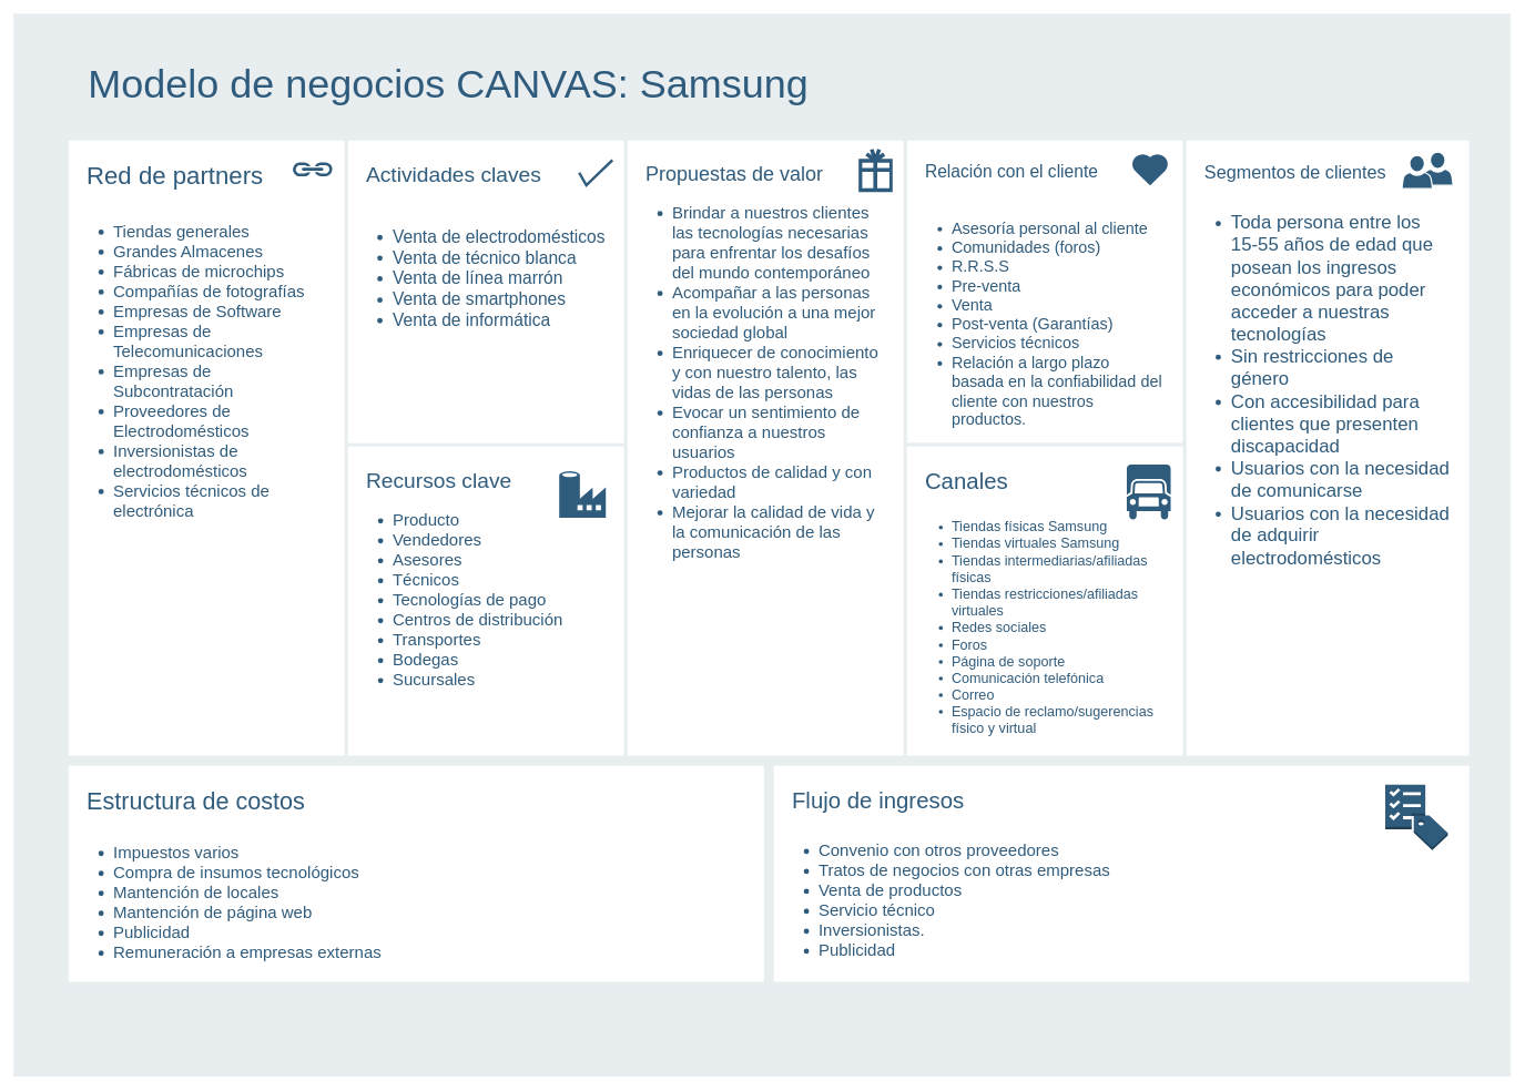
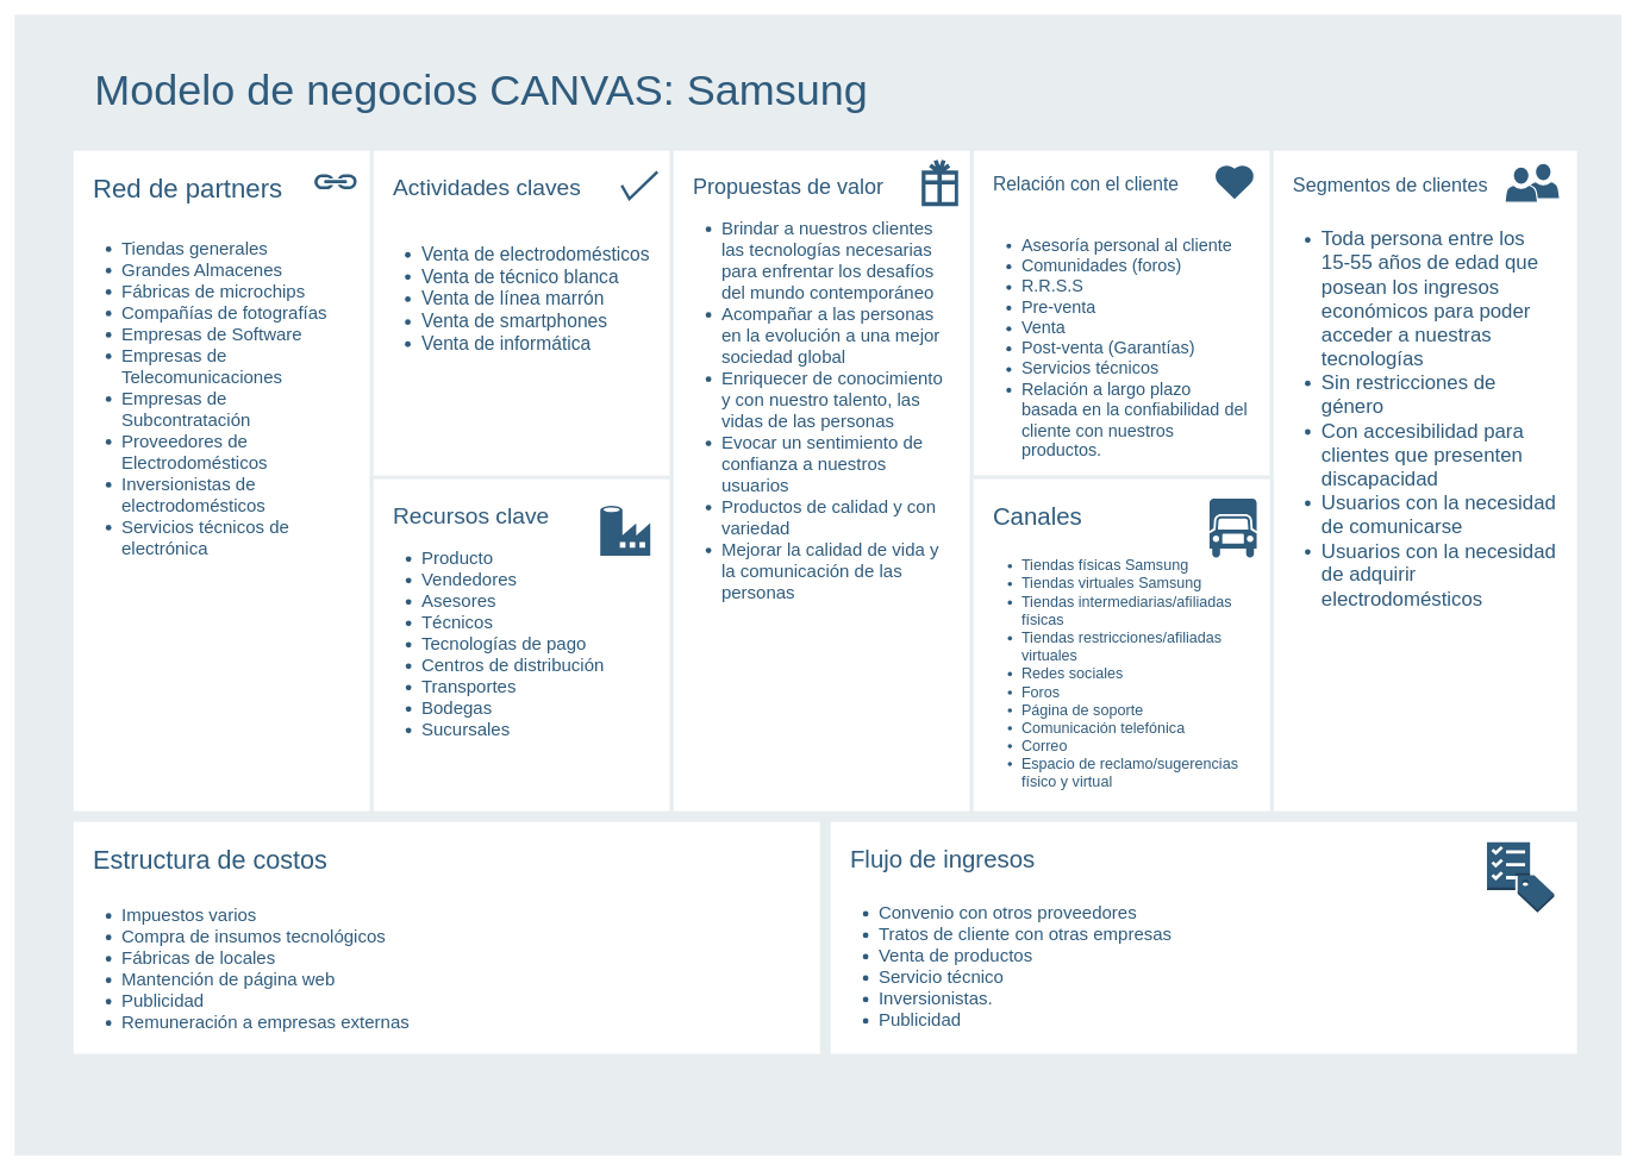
  <mxCell id="0" />
  <mxCell id="1" parent="0" />
  <mxCell id="2" value="" style="rounded=0;whiteSpace=wrap;html=1;shadow=0;labelBackgroundColor=none;strokeColor=none;strokeWidth=3;fillColor=#e8edf0;fontSize=60;fontColor=#2F5B7C;align=left;" parent="1" vertex="1"><mxGeometry x="20" y="20" width="2250" height="1598" as="geometry" /></mxCell>
  <mxCell id="3" value="&lt;div style=&quot;font-size: 26px&quot;&gt;&lt;font style=&quot;font-size: 26px&quot;&gt;Relación con el cliente&lt;/font&gt;&lt;/div&gt;&lt;div style=&quot;font-size: 26px&quot;&gt;&lt;font style=&quot;font-size: 26px&quot;&gt;&lt;br&gt;&lt;/font&gt;&lt;/div&gt;&lt;div style=&quot;font-size: 24px&quot;&gt;&lt;ul&gt;&lt;li&gt;&lt;font style=&quot;font-size: 24px&quot;&gt;Asesoría personal al cliente&lt;/font&gt;&lt;/li&gt;&lt;li&gt;&lt;font style=&quot;font-size: 24px&quot;&gt;Comunidades (foros)&lt;/font&gt;&lt;/li&gt;&lt;li&gt;&lt;font style=&quot;font-size: 24px&quot;&gt;R.R.S.S&lt;/font&gt;&lt;/li&gt;&lt;li&gt;&lt;font style=&quot;font-size: 24px&quot;&gt;Pre-venta&lt;/font&gt;&lt;/li&gt;&lt;li&gt;&lt;font style=&quot;font-size: 24px&quot;&gt;Venta&lt;/font&gt;&lt;/li&gt;&lt;li&gt;&lt;font style=&quot;font-size: 24px&quot;&gt;Post-venta (Garantías)&lt;/font&gt;&lt;/li&gt;&lt;li&gt;&lt;font style=&quot;font-size: 24px&quot;&gt;Servicios técnicos&lt;/font&gt;&lt;/li&gt;&lt;li&gt;&lt;font style=&quot;font-size: 24px&quot;&gt;Relación a largo plazo basada en la confiabilidad del cliente con nuestros productos.&lt;/font&gt;&lt;/li&gt;&lt;/ul&gt;&lt;/div&gt;" style="rounded=0;whiteSpace=wrap;html=1;shadow=0;labelBackgroundColor=none;strokeColor=#e8edf0;strokeWidth=5;fillColor=#ffffff;fontSize=12;fontColor=#2F5B7C;align=left;verticalAlign=top;spacing=30;" parent="1" vertex="1"><mxGeometry x="1360" y="208" width="420" height="460" as="geometry" /></mxCell>
  <mxCell id="4" value="&lt;div&gt;&lt;font&gt;&lt;font style=&quot;font-size: 37px&quot;&gt;Red de partners&lt;/font&gt;&lt;br&gt;&lt;/font&gt;&lt;/div&gt;&lt;div&gt;&lt;font size=&quot;3&quot;&gt;&lt;br&gt;&lt;/font&gt;&lt;/div&gt;&lt;ul style=&quot;font-size: 25px&quot;&gt;&lt;li&gt;&lt;font style=&quot;font-size: 25px&quot;&gt;Tiendas generales&lt;/font&gt;&lt;/li&gt;&lt;li&gt;&lt;font style=&quot;font-size: 25px&quot;&gt;Grandes Almacenes&lt;/font&gt;&lt;/li&gt;&lt;li&gt;&lt;font style=&quot;font-size: 25px&quot;&gt;Fábricas de microchips&lt;/font&gt;&lt;/li&gt;&lt;li&gt;&lt;font style=&quot;font-size: 25px&quot;&gt;Compañías de fotografías&lt;/font&gt;&lt;/li&gt;&lt;li&gt;&lt;font style=&quot;font-size: 25px&quot;&gt;Empresas de Software&lt;/font&gt;&lt;/li&gt;&lt;li&gt;&lt;font style=&quot;font-size: 25px&quot;&gt;Empresas de Telecomunicaciones&lt;/font&gt;&lt;/li&gt;&lt;li&gt;&lt;font style=&quot;font-size: 25px&quot;&gt;Empresas de Subcontratación&lt;/font&gt;&lt;/li&gt;&lt;li&gt;&lt;font style=&quot;font-size: 25px&quot;&gt;Proveedores de Electrodomésticos&lt;/font&gt;&lt;/li&gt;&lt;li&gt;&lt;font style=&quot;font-size: 25px&quot;&gt;Inversionistas de electrodomésticos&lt;/font&gt;&lt;/li&gt;&lt;li&gt;&lt;font style=&quot;font-size: 25px&quot;&gt;Servicios técnicos de electrónica&lt;/font&gt;&lt;/li&gt;&lt;/ul&gt;&lt;br&gt;&lt;ul&gt;&lt;/ul&gt;" style="rounded=0;whiteSpace=wrap;html=1;shadow=0;labelBackgroundColor=none;strokeColor=#e8edf0;strokeWidth=5;fillColor=#ffffff;fontSize=12;fontColor=#2F5B7C;align=left;verticalAlign=top;spacing=30;" parent="1" vertex="1"><mxGeometry x="100" y="208" width="420" height="930" as="geometry" /></mxCell>
  <mxCell id="5" value="&lt;font style=&quot;font-size: 32px&quot;&gt;&lt;font style=&quot;font-size: 32px&quot;&gt;Actividades claves&lt;/font&gt;&lt;br&gt;&lt;/font&gt;&lt;div style=&quot;font-size: 28px&quot;&gt;&lt;font style=&quot;font-size: 28px&quot;&gt;&lt;br&gt;&lt;/font&gt;&lt;/div&gt;&lt;ul style=&quot;font-size: 26px&quot;&gt;&lt;li&gt;&lt;font style=&quot;font-size: 26px&quot;&gt;Venta de electrodomésticos&lt;/font&gt;&lt;/li&gt;&lt;li&gt;&lt;font style=&quot;font-size: 26px&quot;&gt;Venta de técnico blanca&lt;/font&gt;&lt;/li&gt;&lt;li&gt;&lt;font style=&quot;font-size: 26px&quot;&gt;Venta de línea marrón&lt;/font&gt;&lt;/li&gt;&lt;li&gt;&lt;font style=&quot;font-size: 26px&quot;&gt;Venta de smartphones&lt;/font&gt;&lt;/li&gt;&lt;li&gt;&lt;font style=&quot;font-size: 26px&quot;&gt;Venta de informática&lt;/font&gt;&lt;/li&gt;&lt;/ul&gt;&lt;font style=&quot;font-size: 28px&quot;&gt;&lt;br&gt;&lt;/font&gt;&lt;div style=&quot;font-size: 28px&quot;&gt;&lt;br&gt;&lt;/div&gt;" style="rounded=0;whiteSpace=wrap;html=1;shadow=0;labelBackgroundColor=none;strokeColor=#e8edf0;strokeWidth=5;fillColor=#ffffff;fontSize=12;fontColor=#2F5B7C;align=left;verticalAlign=top;spacing=30;" parent="1" vertex="1"><mxGeometry x="520" y="208" width="420" height="470" as="geometry" /></mxCell>
  <mxCell id="6" value="&lt;div style=&quot;font-size: 32px&quot;&gt;&lt;span&gt;Recursos clave&lt;/span&gt;&lt;/div&gt;&lt;ul style=&quot;font-size: 25px&quot;&gt;&lt;li&gt;&lt;font style=&quot;font-size: 25px&quot;&gt;Producto&lt;/font&gt;&lt;/li&gt;&lt;li&gt;&lt;font style=&quot;font-size: 25px&quot;&gt;Vendedores&lt;/font&gt;&lt;/li&gt;&lt;li&gt;&lt;font style=&quot;font-size: 25px&quot;&gt;Asesores&lt;/font&gt;&lt;/li&gt;&lt;li&gt;&lt;font style=&quot;font-size: 25px&quot;&gt;Técnicos&lt;/font&gt;&lt;/li&gt;&lt;li&gt;&lt;font style=&quot;font-size: 25px&quot;&gt;Tecnologías de pago&lt;/font&gt;&lt;/li&gt;&lt;li&gt;&lt;font style=&quot;font-size: 25px&quot;&gt;Centros de distribución&lt;/font&gt;&lt;/li&gt;&lt;li&gt;&lt;font style=&quot;font-size: 25px&quot;&gt;Transportes&lt;/font&gt;&lt;/li&gt;&lt;li&gt;&lt;font style=&quot;font-size: 25px&quot;&gt;Bodegas&lt;/font&gt;&lt;/li&gt;&lt;li&gt;&lt;font style=&quot;font-size: 25px&quot;&gt;Sucursales&lt;/font&gt;&lt;/li&gt;&lt;/ul&gt;" style="rounded=0;whiteSpace=wrap;html=1;shadow=0;labelBackgroundColor=none;strokeColor=#e8edf0;strokeWidth=5;fillColor=#ffffff;fontSize=12;fontColor=#2F5B7C;align=left;verticalAlign=top;spacing=30;" parent="1" vertex="1"><mxGeometry x="520" y="668" width="420" height="470" as="geometry" /></mxCell>
  <mxCell id="7" value="&lt;div style=&quot;font-size: 30px&quot;&gt;Propuestas de valor&lt;/div&gt;&lt;ul style=&quot;font-size: 25px&quot;&gt;&lt;li&gt;Brindar a nuestros clientes las tecnologías necesarias para enfrentar los desafíos del mundo contemporáneo&lt;/li&gt;&lt;li&gt;Acompañar a las personas en la evolución a una mejor sociedad global&lt;/li&gt;&lt;li&gt;Enriquecer de conocimiento y con nuestro talento, las vidas de las personas&lt;/li&gt;&lt;li&gt;Evocar un sentimiento de confianza a nuestros usuarios&lt;/li&gt;&lt;li&gt;Productos de calidad y con variedad&lt;/li&gt;&lt;li&gt;Mejorar la calidad de vida y la comunicación de las personas&lt;/li&gt;&lt;/ul&gt;" style="rounded=0;whiteSpace=wrap;html=1;shadow=0;labelBackgroundColor=none;strokeColor=#e8edf0;strokeWidth=5;fillColor=#ffffff;fontSize=12;fontColor=#2F5B7C;align=left;verticalAlign=top;spacing=30;" parent="1" vertex="1"><mxGeometry x="940" y="208" width="420" height="930" as="geometry" /></mxCell>
  <mxCell id="8" value="&lt;div style=&quot;font-size: 27px&quot;&gt;&lt;font style=&quot;font-size: 27px&quot;&gt;Segmentos de clientes&lt;/font&gt;&lt;/div&gt;&lt;div&gt;&lt;br&gt;&lt;/div&gt;&lt;div style=&quot;font-size: 28px&quot;&gt;&lt;ul&gt;&lt;li&gt;&lt;font style=&quot;font-size: 28px&quot;&gt;Toda persona entre los 15-55 años de edad que posean los ingresos económicos para poder acceder a nuestras tecnologías&lt;/font&gt;&lt;/li&gt;&lt;li&gt;&lt;span&gt;Sin restricciones de género&lt;/span&gt;&lt;/li&gt;&lt;li&gt;&lt;span&gt;Con accesibilidad para clientes que presenten discapacidad&lt;/span&gt;&lt;/li&gt;&lt;li&gt;&lt;span&gt;Usuarios con la necesidad de comunicarse&lt;/span&gt;&lt;/li&gt;&lt;li&gt;&lt;span&gt;Usuarios con la necesidad de adquirir electrodomésticos&lt;/span&gt;&lt;/li&gt;&lt;/ul&gt;&lt;/div&gt;" style="rounded=0;whiteSpace=wrap;html=1;shadow=0;labelBackgroundColor=none;strokeColor=#e8edf0;strokeWidth=5;fillColor=#ffffff;fontSize=12;fontColor=#2F5B7C;align=left;verticalAlign=top;spacing=30;" parent="1" vertex="1"><mxGeometry x="1780" y="208" width="430" height="930" as="geometry" /></mxCell>
  <mxCell id="9" value="&lt;div&gt;&lt;font style=&quot;font-size: 34px&quot;&gt;Canales&lt;/font&gt;&lt;/div&gt;&lt;div&gt;&lt;br&gt;&lt;/div&gt;&lt;ul style=&quot;font-size: 21px&quot;&gt;&lt;li&gt;&lt;font style=&quot;font-size: 21px&quot;&gt;Tiendas físicas Samsung&lt;/font&gt;&lt;/li&gt;&lt;li&gt;&lt;font style=&quot;font-size: 21px&quot;&gt;Tiendas virtuales Samsung&lt;/font&gt;&lt;/li&gt;&lt;li&gt;&lt;font style=&quot;font-size: 21px&quot;&gt;Tiendas intermediarias/afiliadas físicas&lt;/font&gt;&lt;/li&gt;&lt;li&gt;&lt;font style=&quot;font-size: 21px&quot;&gt;Tiendas restricciones/afiliadas virtuales&lt;/font&gt;&lt;/li&gt;&lt;li&gt;&lt;font style=&quot;font-size: 21px&quot;&gt;Redes sociales&lt;/font&gt;&lt;/li&gt;&lt;li&gt;&lt;font style=&quot;font-size: 21px&quot;&gt;Foros&lt;/font&gt;&lt;/li&gt;&lt;li&gt;&lt;font style=&quot;font-size: 21px&quot;&gt;Página de soporte&lt;/font&gt;&lt;/li&gt;&lt;li&gt;&lt;font style=&quot;font-size: 21px&quot;&gt;Comunicación telefónica&lt;/font&gt;&lt;/li&gt;&lt;li&gt;&lt;font style=&quot;font-size: 21px&quot;&gt;Correo&lt;/font&gt;&lt;/li&gt;&lt;li&gt;&lt;font style=&quot;font-size: 21px&quot;&gt;Espacio de reclamo/sugerencias físico y virtual&lt;/font&gt;&lt;/li&gt;&lt;/ul&gt;&lt;div style=&quot;font-size: 20px&quot;&gt;&lt;font style=&quot;font-size: 20px&quot;&gt;&lt;br&gt;&lt;/font&gt;&lt;/div&gt;&lt;div style=&quot;font-size: 10px&quot;&gt;&lt;br&gt;&lt;/div&gt;" style="rounded=0;whiteSpace=wrap;html=1;shadow=0;labelBackgroundColor=none;strokeColor=#e8edf0;strokeWidth=5;fillColor=#ffffff;fontSize=12;fontColor=#2F5B7C;align=left;verticalAlign=top;spacing=30;" parent="1" vertex="1"><mxGeometry x="1360" y="668" width="420" height="470" as="geometry" /></mxCell>
- <mxCell id="10" value="&lt;div style=&quot;font-size: 36px&quot;&gt;&lt;font style=&quot;font-size: 36px&quot;&gt;Estructura de costos&lt;/font&gt;&lt;/div&gt;&lt;div&gt;&lt;br&gt;&lt;/div&gt;&lt;ul style=&quot;font-size: 25px&quot;&gt;&lt;li&gt;Impuestos varios&lt;/li&gt;&lt;li&gt;Compra de insumos tecnológicos&lt;/li&gt;&lt;li&gt;Mantención de locales &lt;/li&gt;&lt;li&gt;Mantención de página web&lt;/li&gt;&lt;li&gt;Publicidad&lt;/li&gt;&lt;li&gt;Remuneración a empresas externas&lt;/li&gt;&lt;/ul&gt;" style="rounded=0;whiteSpace=wrap;html=1;shadow=0;labelBackgroundColor=none;strokeColor=#e8edf0;strokeWidth=5;fillColor=#ffffff;fontSize=12;fontColor=#2F5B7C;align=left;verticalAlign=top;spacing=30;" parent="1" vertex="1"><mxGeometry x="100" y="1148" width="1050" height="330" as="geometry" /></mxCell>
- <mxCell id="11" value="&lt;div style=&quot;font-size: 34px&quot;&gt;&lt;font style=&quot;font-size: 34px&quot;&gt;Flujo de ingresos&lt;/font&gt;&lt;/div&gt;&lt;div&gt;&lt;br&gt;&lt;/div&gt;&lt;ul style=&quot;font-size: 25px&quot;&gt;&lt;li&gt;Convenio con otros proveedores&lt;/li&gt;&lt;li&gt;Tratos de negocios con otras empresas&lt;/li&gt;&lt;li&gt;Venta de productos&lt;/li&gt;&lt;li&gt;Servicio técnico&lt;/li&gt;&lt;li&gt;Inversionistas.&lt;/li&gt;&lt;li&gt;Publicidad&lt;/li&gt;&lt;/ul&gt;" style="rounded=0;whiteSpace=wrap;html=1;shadow=0;labelBackgroundColor=none;strokeColor=#e8edf0;strokeWidth=5;fillColor=#ffffff;fontSize=12;fontColor=#2F5B7C;align=left;verticalAlign=top;spacing=30;" parent="1" vertex="1"><mxGeometry x="1160" y="1148" width="1050" height="330" as="geometry" /></mxCell>
+ <mxCell id="10" value="&lt;div style=&quot;font-size: 36px&quot;&gt;&lt;font style=&quot;font-size: 36px&quot;&gt;Estructura de costos&lt;/font&gt;&lt;/div&gt;&lt;div&gt;&lt;br&gt;&lt;/div&gt;&lt;ul style=&quot;font-size: 25px&quot;&gt;&lt;li&gt;Impuestos varios&lt;/li&gt;&lt;li&gt;Compra de insumos tecnológicos&lt;/li&gt;&lt;li&gt;Fábricas de locales &lt;/li&gt;&lt;li&gt;Mantención de página web&lt;/li&gt;&lt;li&gt;Publicidad&lt;/li&gt;&lt;li&gt;Remuneración a empresas externas&lt;/li&gt;&lt;/ul&gt;" style="rounded=0;whiteSpace=wrap;html=1;shadow=0;labelBackgroundColor=none;strokeColor=#e8edf0;strokeWidth=5;fillColor=#ffffff;fontSize=12;fontColor=#2F5B7C;align=left;verticalAlign=top;spacing=30;" parent="1" vertex="1"><mxGeometry x="100" y="1148" width="1050" height="330" as="geometry" /></mxCell>
+ <mxCell id="11" value="&lt;div style=&quot;font-size: 34px&quot;&gt;&lt;font style=&quot;font-size: 34px&quot;&gt;Flujo de ingresos&lt;/font&gt;&lt;/div&gt;&lt;div&gt;&lt;br&gt;&lt;/div&gt;&lt;ul style=&quot;font-size: 25px&quot;&gt;&lt;li&gt;Convenio con otros proveedores&lt;/li&gt;&lt;li&gt;Tratos de cliente con otras empresas&lt;/li&gt;&lt;li&gt;Venta de productos&lt;/li&gt;&lt;li&gt;Servicio técnico&lt;/li&gt;&lt;li&gt;Inversionistas.&lt;/li&gt;&lt;li&gt;Publicidad&lt;/li&gt;&lt;/ul&gt;" style="rounded=0;whiteSpace=wrap;html=1;shadow=0;labelBackgroundColor=none;strokeColor=#e8edf0;strokeWidth=5;fillColor=#ffffff;fontSize=12;fontColor=#2F5B7C;align=left;verticalAlign=top;spacing=30;" parent="1" vertex="1"><mxGeometry x="1160" y="1148" width="1050" height="330" as="geometry" /></mxCell>
  <mxCell id="12" value="Modelo de negocios CANVAS: Samsung" style="text;html=1;resizable=0;points=[];autosize=1;align=left;verticalAlign=top;spacingTop=-4;fontSize=60;fontColor=#2F5B7C;" parent="1" vertex="1"><mxGeometry x="130" y="88" width="1100" height="70" as="geometry" /></mxCell>
  <mxCell id="13" value="" style="html=1;verticalLabelPosition=bottom;labelBackgroundColor=#ffffff;verticalAlign=top;shadow=0;dashed=0;strokeWidth=4;shape=mxgraph.ios7.misc.check;strokeColor=#2F5B7C;fillColor=#ffffff;gradientColor=none;fontSize=12;fontColor=#2F5B7C;align=left;" parent="1" vertex="1"><mxGeometry x="870" y="240" width="50" height="38" as="geometry" /></mxCell>
  <mxCell id="14" value="" style="shape=mxgraph.signs.travel.present;html=1;fillColor=#2F5B7C;strokeColor=none;verticalLabelPosition=bottom;verticalAlign=top;align=center;shadow=0;labelBackgroundColor=none;fontSize=12;fontColor=#2F5B7C;" parent="1" vertex="1"><mxGeometry x="1290" y="223" width="51" height="65" as="geometry" /></mxCell>
  <mxCell id="15" value="" style="html=1;verticalLabelPosition=bottom;labelBackgroundColor=#ffffff;verticalAlign=top;strokeWidth=3;strokeColor=none;fillColor=#2F5B7C;shadow=0;dashed=0;shape=mxgraph.ios7.icons.heart;fontSize=12;fontColor=#2F5B7C;align=left;" parent="1" vertex="1"><mxGeometry x="1700" y="230" width="56" height="48" as="geometry" /></mxCell>
  <mxCell id="16" value="" style="shadow=0;dashed=0;html=1;strokeColor=none;labelPosition=center;verticalLabelPosition=bottom;verticalAlign=top;shape=mxgraph.mscae.cloud.data_factory;fillColor=#2F5B7C;labelBackgroundColor=none;fontSize=10;fontColor=#2F5B7C;align=left;" parent="1" vertex="1"><mxGeometry x="840" y="708" width="70" height="70" as="geometry" /></mxCell>
  <mxCell id="17" value="" style="shape=mxgraph.signs.transportation.truck_6;html=1;fillColor=#2F5B7C;strokeColor=none;verticalLabelPosition=bottom;verticalAlign=top;align=center;shadow=0;labelBackgroundColor=none;fontSize=10;fontColor=#2F5B7C;aspect=fixed;" parent="1" vertex="1"><mxGeometry x="1693" y="698" width="66" height="82.5" as="geometry" /></mxCell>
  <mxCell id="18" value="" style="shape=image;html=1;verticalAlign=top;verticalLabelPosition=bottom;labelBackgroundColor=#ffffff;imageAspect=0;aspect=fixed;image=https://cdn4.iconfinder.com/data/icons/evil-icons-user-interface/64/price-128.png;shadow=0;strokeColor=#e8edf0;strokeWidth=3;fillColor=#2F5B7C;gradientColor=none;fontSize=10;fontColor=#2F5B7C;align=left;" parent="1" vertex="1"><mxGeometry x="1010" y="1179" width="98" height="98" as="geometry" /></mxCell>
  <mxCell id="19" value="" style="dashed=0;html=1;shape=mxgraph.aws3.checklist_cost;fillColor=#2F5B7C;gradientColor=none;shadow=0;labelBackgroundColor=none;strokeColor=none;strokeWidth=3;fontSize=10;fontColor=#2F5B7C;align=left;" parent="1" vertex="1"><mxGeometry x="2081.5" y="1179" width="94" height="98.5" as="geometry" /></mxCell>
  <mxCell id="20" value="" style="shadow=0;dashed=0;html=1;strokeColor=none;fillColor=#2F5B7C;labelPosition=center;verticalLabelPosition=bottom;verticalAlign=top;outlineConnect=0;shape=mxgraph.office.concepts.link;labelBackgroundColor=none;fontSize=10;fontColor=#000000;align=left;" parent="1" vertex="1"><mxGeometry x="439" y="243.5" width="61" height="21" as="geometry" /></mxCell>
  <mxCell id="21" value="" style="group" parent="1" vertex="1" connectable="0"><mxGeometry x="2106.5" y="233" width="69" height="50" as="geometry" /></mxCell>
  <mxCell id="22" value="" style="shadow=0;dashed=0;html=1;strokeColor=#FFFFFF;labelPosition=center;verticalLabelPosition=bottom;verticalAlign=top;outlineConnect=0;shape=mxgraph.office.users.user;fillColor=#2F5B7C;labelBackgroundColor=none;fontSize=10;fontColor=#000000;align=left;strokeWidth=2;" parent="21" vertex="1"><mxGeometry x="31" y="-5" width="46" height="50" as="geometry" /></mxCell>
  <mxCell id="23" value="" style="shadow=0;dashed=0;html=1;strokeColor=#FFFFFF;labelPosition=center;verticalLabelPosition=bottom;verticalAlign=top;outlineConnect=0;shape=mxgraph.office.users.user;fillColor=#2F5B7C;labelBackgroundColor=none;fontSize=10;fontColor=#000000;align=left;strokeWidth=2;" parent="21" vertex="1"><mxGeometry width="46" height="50" as="geometry" /></mxCell>
